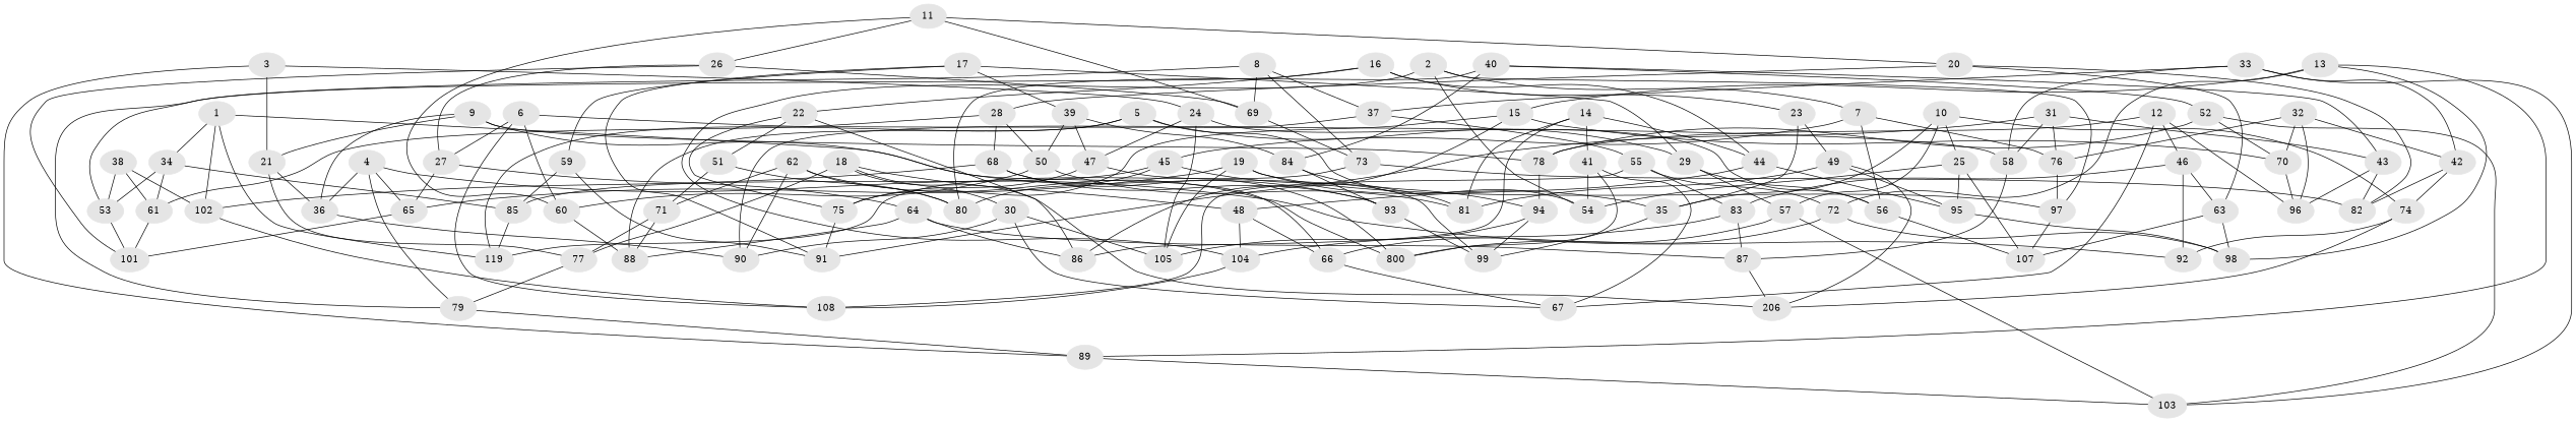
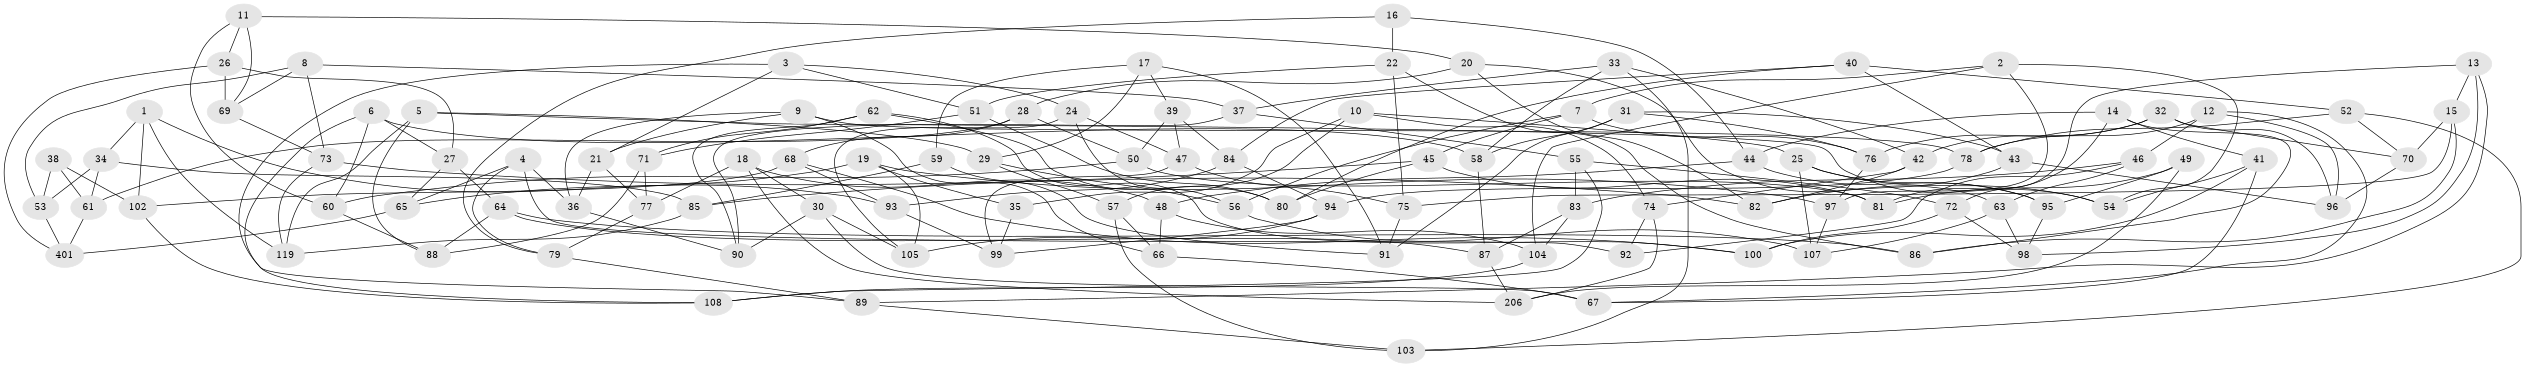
  graph {
    node [color=gray90 style=filled]
    1
    34
    93
    102
    n5 [label=119]
    53
    61
    85
    99
    108
    2
    7
    54
    97
    104
    45
    56
    76
    107
    3
    21
    24
    51
    89
    36
    77
    105
    47
    80
    71
    103
    4
    65
    79
    92
    90
-   101
+   101 [label=401]
    5
    29
    88
    57
    6
    27
    58
    60
    64
    87
    81
    8
    37
    69
    73
    55
    82
    9
    66
    78
    67
    94
    10
    25
    35
    74
    95
    n65 [label=206]
    11
    20
    26
    28
    63
    12
    46
    96
    83
    13
    15
    72
    98
    86
    70
    75
-   100 [label=800]
+   100
    14
    41
    44
    48
    91
    16
    22
-   23
    49
    17
    39
    59
    50
    84
    18
    30
    19
    68
    31
    43
    32
    42
    33
    38
    40
    52
    62
    1 -- 34
    1 -- 93
    1 -- 102
    1 -- n5
    34 -- 53
    34 -- 61
    34 -- 85
    93 -- 99
    102 -- 108
    53 -- 101
    61 -- 101
    85 -- n5
    2 -- 7
    2 -- 54
    2 -- 97
    2 -- 104
    7 -- 45
    7 -- 56
    7 -- 76
    97 -- 107
    104 -- 108
    45 -- 85
    45 -- 80
    45 -- 81
    56 -- 107
    76 -- 97
    3 -- 21
    3 -- 24
+   3 -- 51
    3 -- 89
    21 -- 36
    21 -- 77
    24 -- 56
    24 -- 105
    24 -- 47
    51 -- 80
    51 -- 71
    89 -- 103
    36 -- 90
    77 -- 79
    47 -- 99
    47 -- 75
    71 -- 77
    71 -- 88
    4 -- 36
    4 -- 65
    4 -- 79
    4 -- 92
    65 -- 101
    79 -- 89
    5 -- n5
    5 -- 54
    5 -- 29
    5 -- 88
    29 -- 56
    29 -- 57
    57 -- 103
    57 -- 66
    6 -- 108
    6 -- 27
    6 -- 58
    6 -- 60
    27 -- 65
    27 -- 64
    58 -- 87
    60 -- 88
    64 -- 88
    64 -- 87
    64 -- 86
    87 -- n65
    8 -- 53
    8 -- 37
    8 -- 69
    8 -- 73
    37 -- 90
    37 -- 55
    69 -- 73
    73 -- n5
    73 -- 82
    55 -- 108
    55 -- 83
    55 -- 72
    9 -- 21
    9 -- 36
    9 -- 66
    9 -- 78
    66 -- 67
    78 -- 94
    94 -- 99
    94 -- 105
    10 -- 57
    10 -- 25
    10 -- 35
    10 -- 74
    25 -- 54
    25 -- 107
    25 -- 95
    35 -- 99
    74 -- 92
    74 -- n65
    95 -- 98
    11 -- 60
    11 -- 69
    11 -- 20
    11 -- 26
    20 -- 82
    20 -- 28
    20 -- 63
    26 -- 101
    26 -- 27
    26 -- 69
    28 -- 61
    28 -- 50
    28 -- 68
    63 -- 107
    63 -- 98
    12 -- 78
    12 -- 67
    12 -- 46
    12 -- 96
    46 -- 92
    46 -- 63
    46 -- 83
    83 -- 104
    83 -- 87
    13 -- 89
    13 -- 15
    13 -- 72
    13 -- 98
    15 -- 86
    15 -- 70
    15 -- 75
    72 -- 98
    72 -- 100
    70 -- 96
    75 -- 91
    14 -- 81
    14 -- 86
    14 -- 41
    14 -- 44
    41 -- 54
    41 -- 67
    41 -- 100
    44 -- 95
    44 -- 48
    48 -- 104
    48 -- 66
    16 -- 79
    16 -- 44
    16 -- 22
-   16 -- 23
    22 -- 51
    22 -- 86
    22 -- 75
-   23 -- 35
-   23 -- 49
    49 -- 81
    49 -- 95
    49 -- n65
    17 -- 29
    17 -- 91
    17 -- 39
    17 -- 59
    39 -- 47
    39 -- 50
    39 -- 84
    59 -- 85
    59 -- 91
    50 -- 60
    50 -- 81
    84 -- 93
    84 -- 94
    18 -- 77
    18 -- n65
    18 -- 48
    18 -- 30
    30 -- 105
    30 -- 90
    30 -- 67
    19 -- 97
    19 -- 105
    19 -- 65
    19 -- 35
    68 -- 93
    68 -- 102
    68 -- 100
    31 -- 76
    31 -- 58
    31 -- 91
    31 -- 43
    43 -- 82
    43 -- 96
    32 -- 76
    32 -- 96
    32 -- 70
    32 -- 42
    42 -- 82
    42 -- 74
    33 -- 103
    33 -- 58
    33 -- 37
    33 -- 42
    38 -- 102
    38 -- 53
    38 -- 61
    40 -- 80
    40 -- 84
    40 -- 43
    40 -- 52
    52 -- 103
    52 -- 78
    52 -- 70
    62 -- 80
    62 -- 71
    62 -- 90
    62 -- 100
  }
